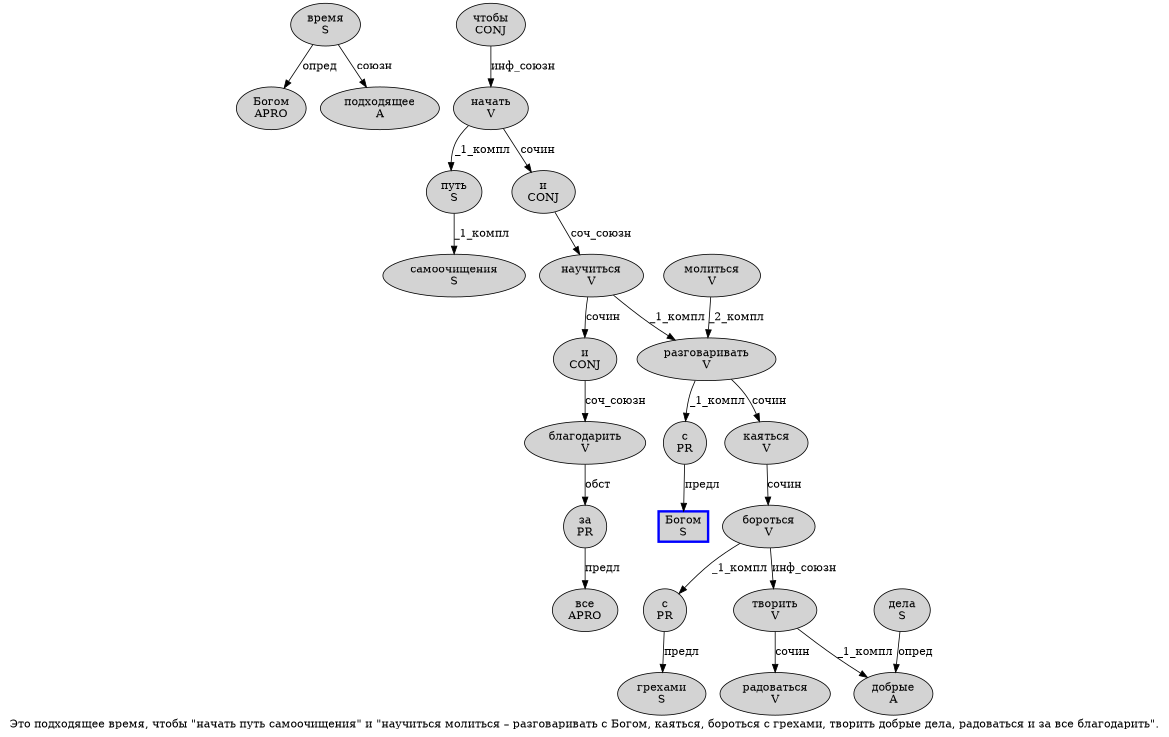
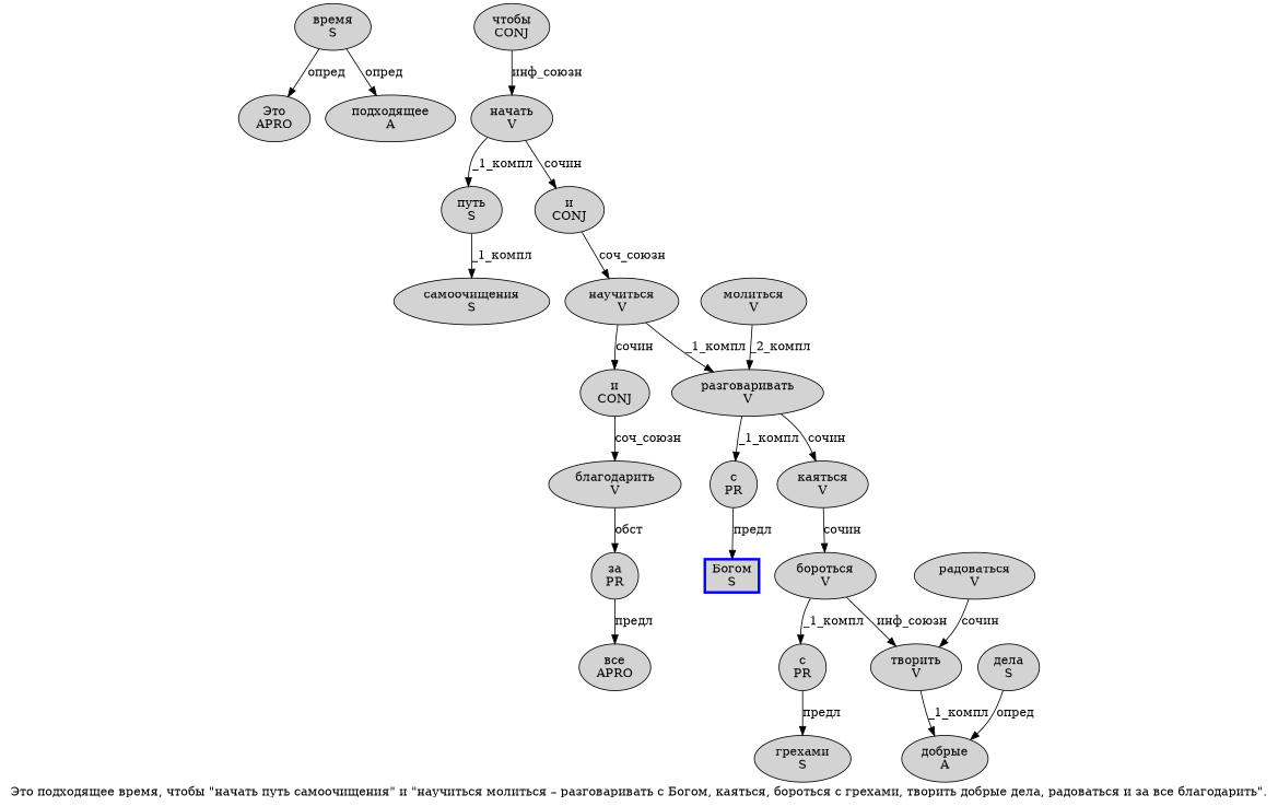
  digraph {
    label="Это подходящее время, чтобы \"начать путь самоочищения\" и \"научиться молиться – разговаривать с Богом, каяться, бороться с грехами, творить добрые дела, радоваться и за все благодарить\"."
    node [fillcolor=lightgray penwidth=1 shape=ellipse style=filled]
-   n1 [label="Богом\nAPRO"]
+   n1 [label="Это\nAPRO"]
    n2 [label="подходящее\nA"]
    n3 [label="время\nS"]
    n4 [label="чтобы\nCONJ"]
    n5 [label="начать\nV"]
    n6 [label="путь\nS"]
    n7 [label="и\nCONJ"]
    n8 [label="самоочищения\nS"]
    n9 [label="научиться\nV"]
    n10 [label="и\nCONJ"]
    n11 [label="разговаривать\nV"]
    n12 [label="молиться\nV"]
    n13 [label="благодарить\nV"]
    n14 [label="с\nPR"]
    n15 [label="каяться\nV"]
    n16 [color=blue label="Богом\nS" penwidth=3 shape=box]
    n17 [label="бороться\nV"]
    n18 [label="с\nPR"]
    n19 [label="творить\nV"]
    n20 [label="грехами\nS"]
    n21 [label="радоваться\nV"]
    n22 [label="добрые\nA"]
    n23 [label="дела\nS"]
    n24 [label="за\nPR"]
    n25 [label="все\nAPRO"]
    n3 -> n1 [label="опред"]
-   n3 -> n2 [label="союзн"]
+   n3 -> n2 [label="опред"]
    n4 -> n5 [label="инф_союзн"]
    n5 -> n6 [label="_1_компл"]
    n5 -> n7 [label="сочин"]
    n6 -> n8 [label="_1_компл"]
    n7 -> n9 [label="соч_союзн"]
    n9 -> n10 [label="сочин"]
    n9 -> n11 [label="_1_компл"]
    n10 -> n13 [label="соч_союзн"]
    n11 -> n14 [label="_1_компл"]
    n11 -> n15 [label="сочин"]
    n12 -> n11 [label="_2_компл"]
    n13 -> n24 [label="обст"]
    n14 -> n16 [label="предл"]
    n15 -> n17 [label="сочин"]
    n17 -> n18 [label="_1_компл"]
    n17 -> n19 [label="инф_союзн"]
    n18 -> n20 [label="предл"]
-   n19 -> n21 [label="сочин"]
+   n21 -> n19 [label="сочин"]
    n19 -> n22 [label="_1_компл"]
    n23 -> n22 [label="опред"]
    n24 -> n25 [label="предл"]
  }
